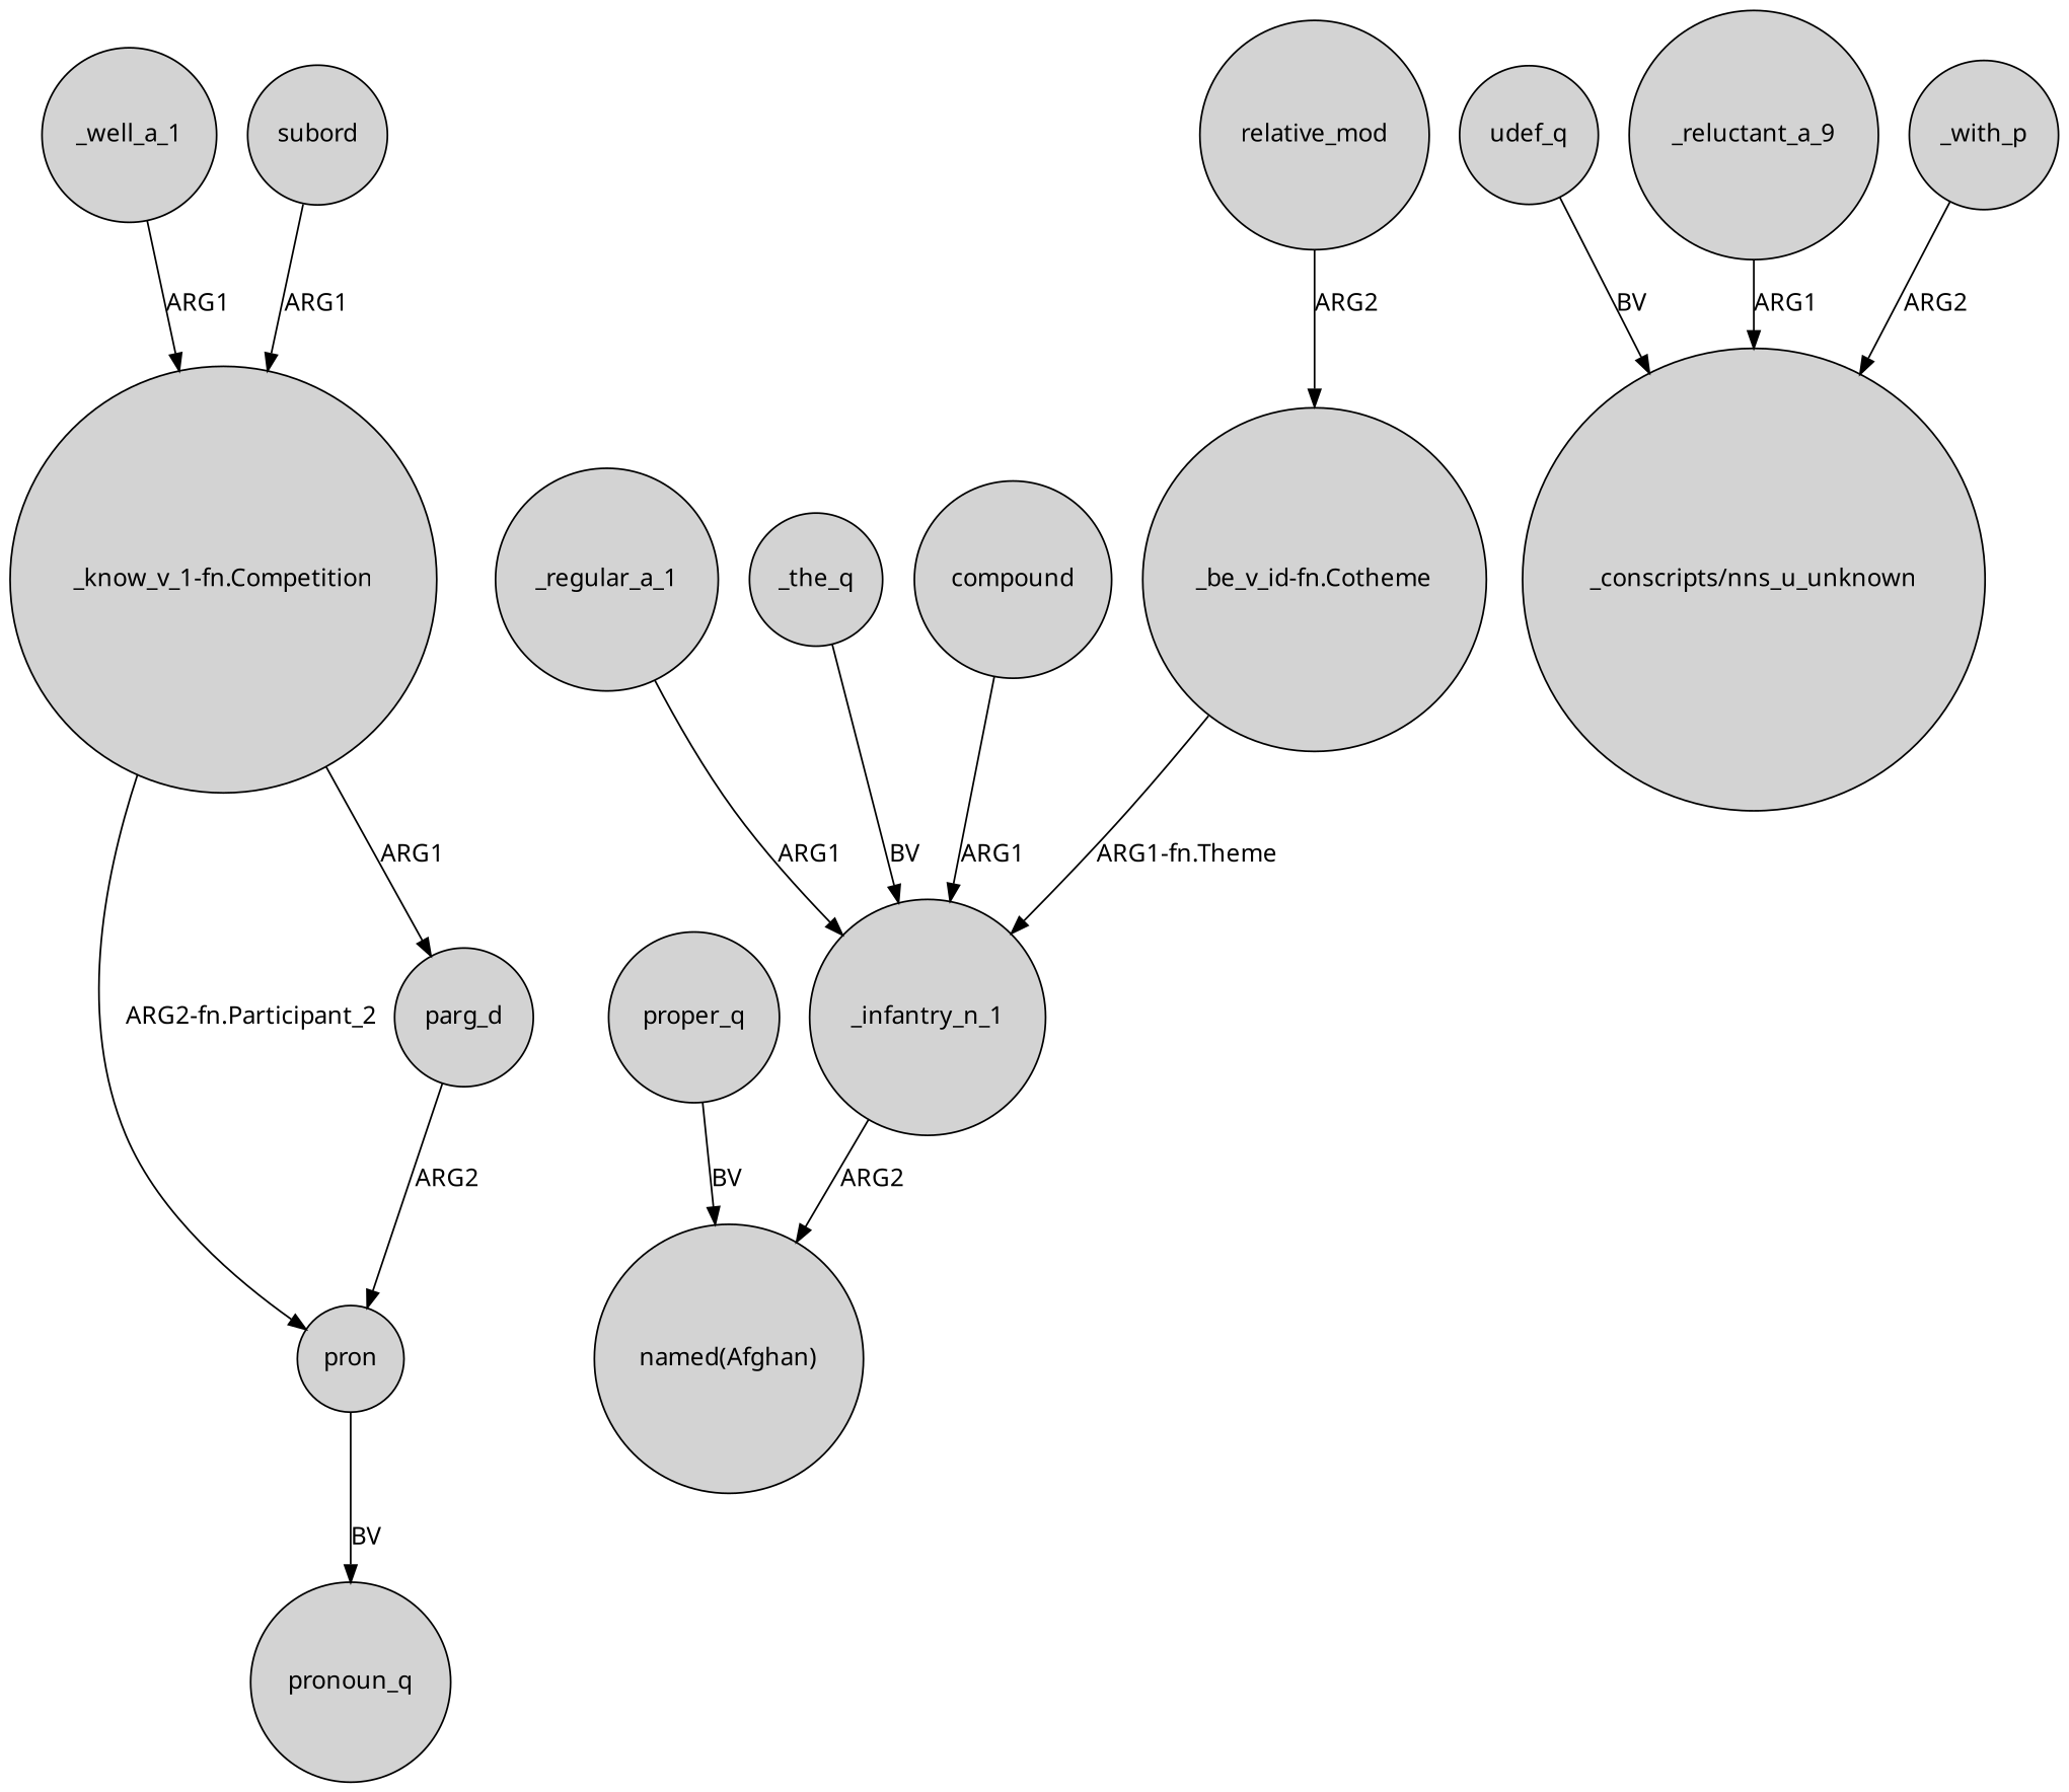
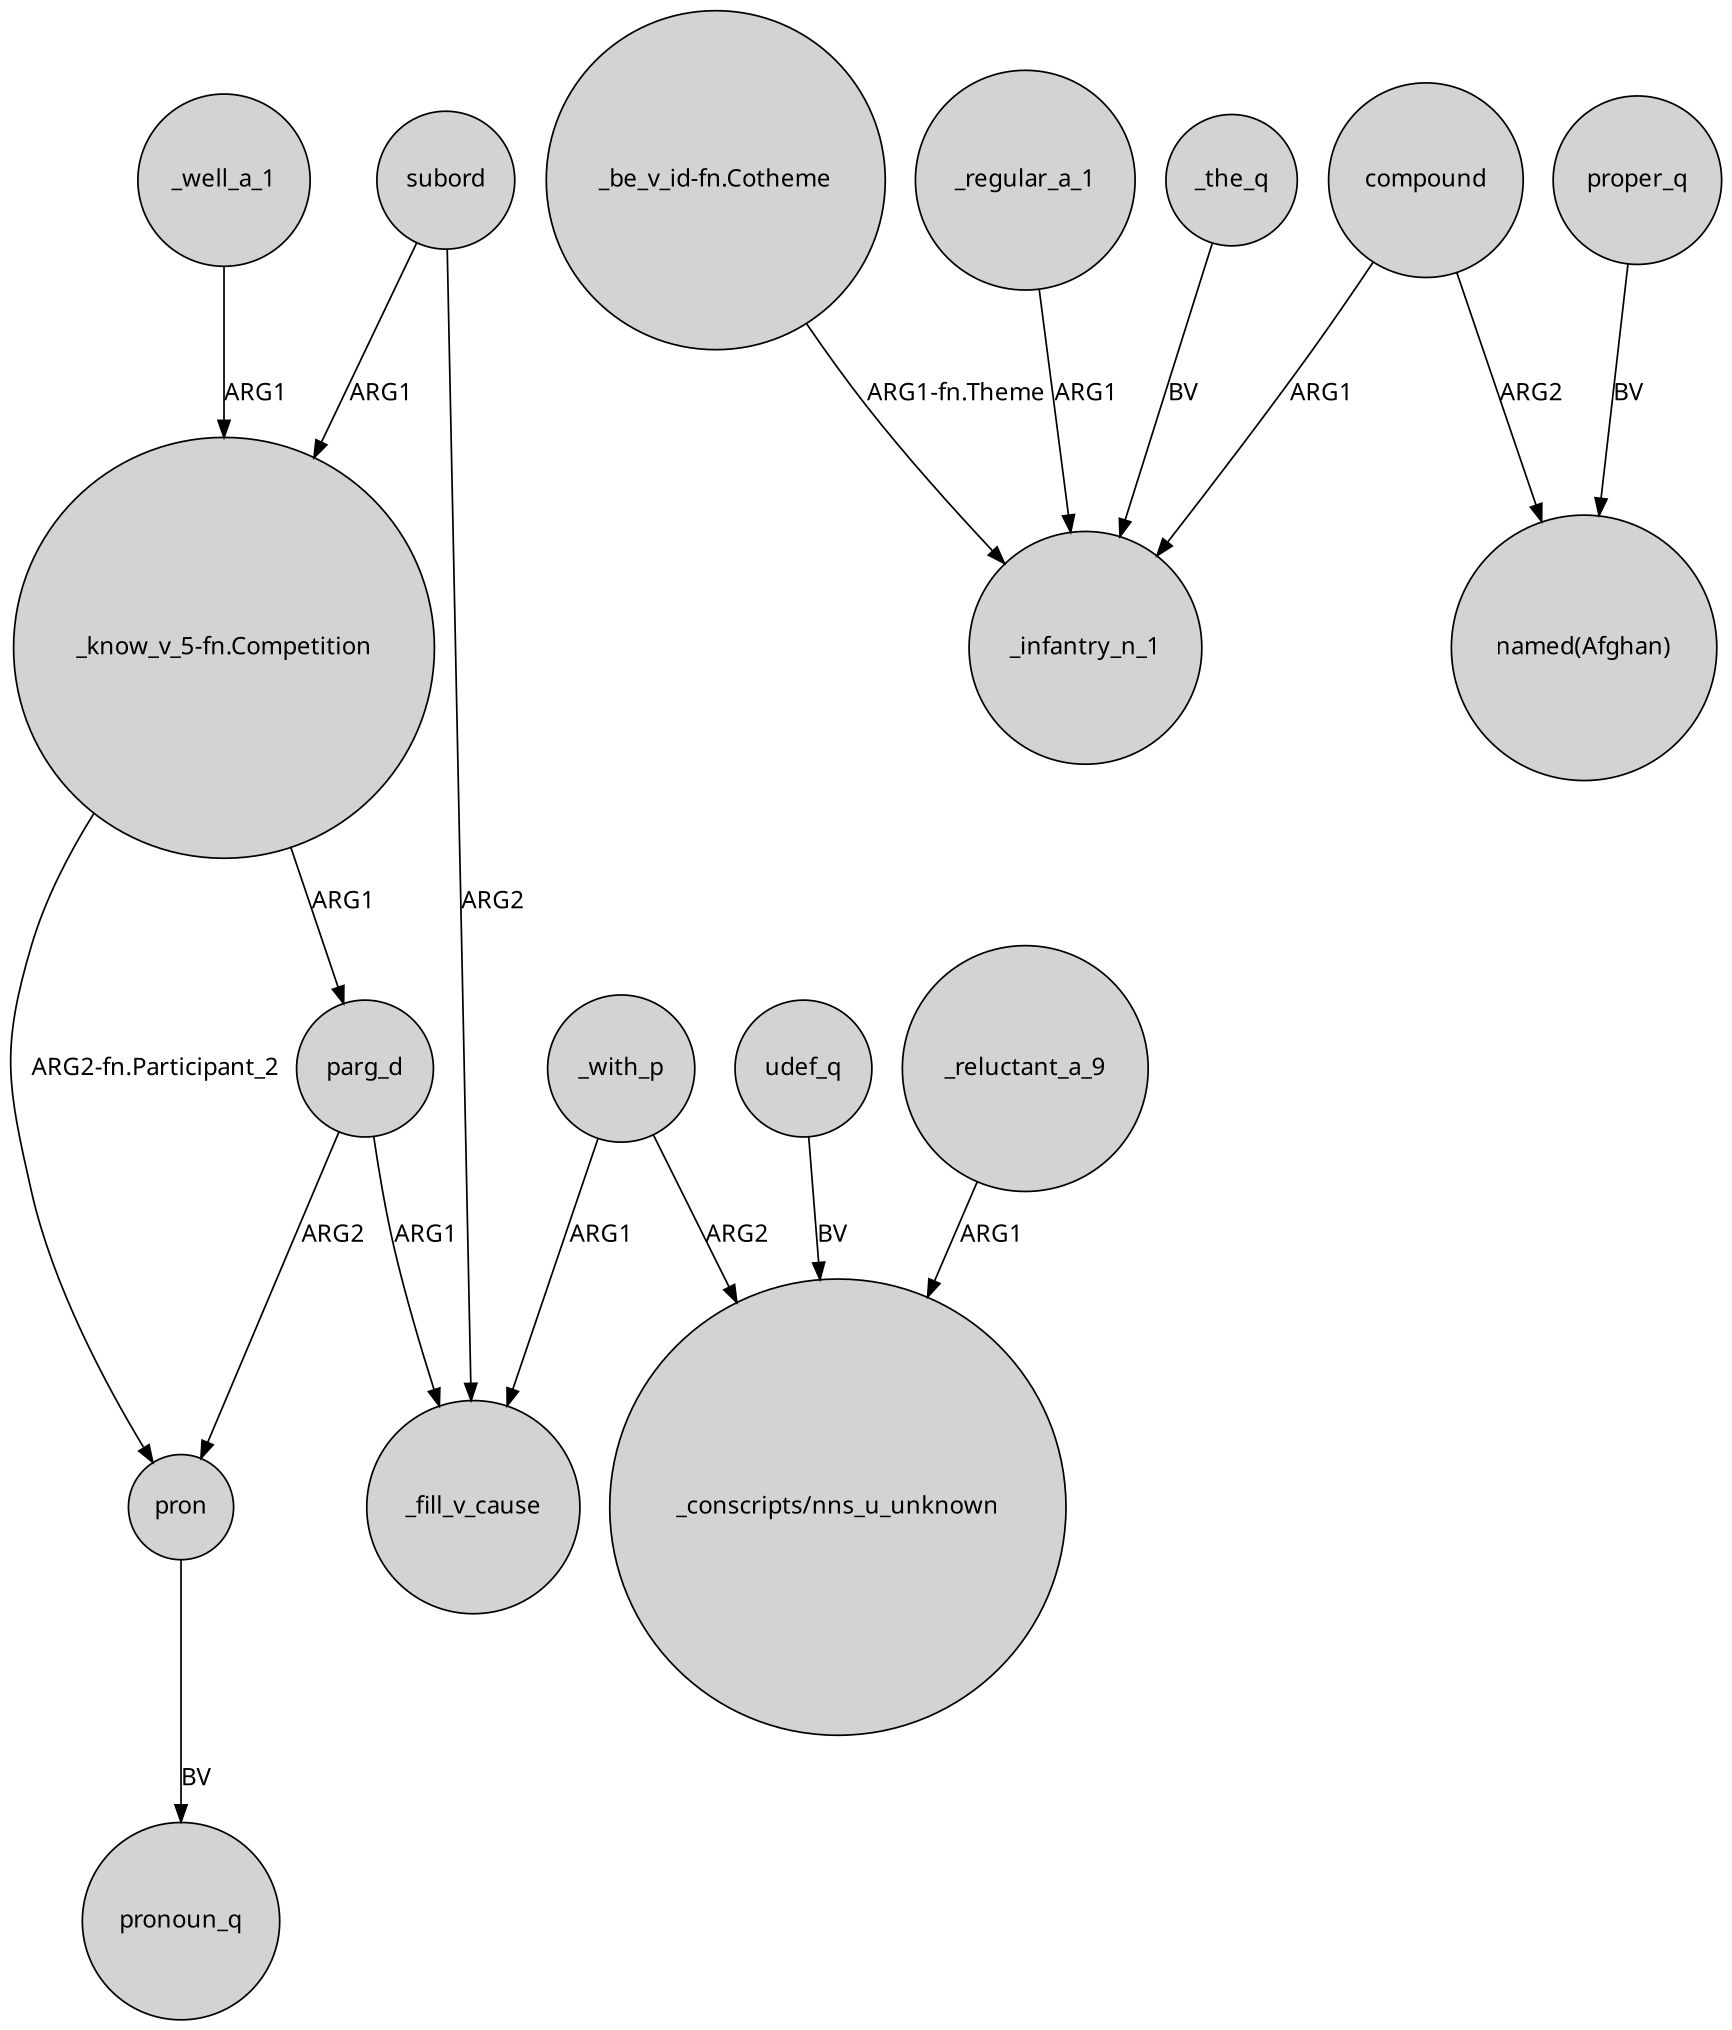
  digraph {
    fontname="Noto Sans"
    node [fontname="Noto Sans" shape=circle style=filled]
    edge [fontname="Noto Sans"]
    _well_a_1
-   "_know_v_1-fn.Competition"
+   "_know_v_1-fn.Competition" [label="_know_v_5-fn.Competition"]
    pron
    parg_d
    pronoun_q
    subord
+   _fill_v_cause
    "_be_v_id-fn.Cotheme"
    _infantry_n_1
    udef_q
    "_conscripts/nns_u_unknown"
    n12 [label=_reluctant_a_9]
    _regular_a_1
    _the_q
    compound
    "named(Afghan)"
    _with_p
    proper_q
-   relative_mod
    _well_a_1 -> "_know_v_1-fn.Competition" [label=ARG1]
    "_know_v_1-fn.Competition" -> pron [label="ARG2-fn.Participant_2"]
    "_know_v_1-fn.Competition" -> parg_d [label=ARG1]
    pron -> pronoun_q [label=BV]
    parg_d -> pron [label=ARG2]
+   parg_d -> _fill_v_cause [label=ARG1]
    subord -> "_know_v_1-fn.Competition" [label=ARG1]
+   subord -> _fill_v_cause [label=ARG2]
    "_be_v_id-fn.Cotheme" -> _infantry_n_1 [label="ARG1-fn.Theme"]
    udef_q -> "_conscripts/nns_u_unknown" [label=BV]
    n12 -> "_conscripts/nns_u_unknown" [label=ARG1]
    _regular_a_1 -> _infantry_n_1 [label=ARG1]
    _the_q -> _infantry_n_1 [label=BV]
    compound -> _infantry_n_1 [label=ARG1]
-   _infantry_n_1 -> "named(Afghan)" [label=ARG2]
+   compound -> "named(Afghan)" [label=ARG2]
+   _with_p -> _fill_v_cause [label=ARG1]
    _with_p -> "_conscripts/nns_u_unknown" [label=ARG2]
    proper_q -> "named(Afghan)" [label=BV]
-   relative_mod -> "_be_v_id-fn.Cotheme" [label=ARG2]
  }
